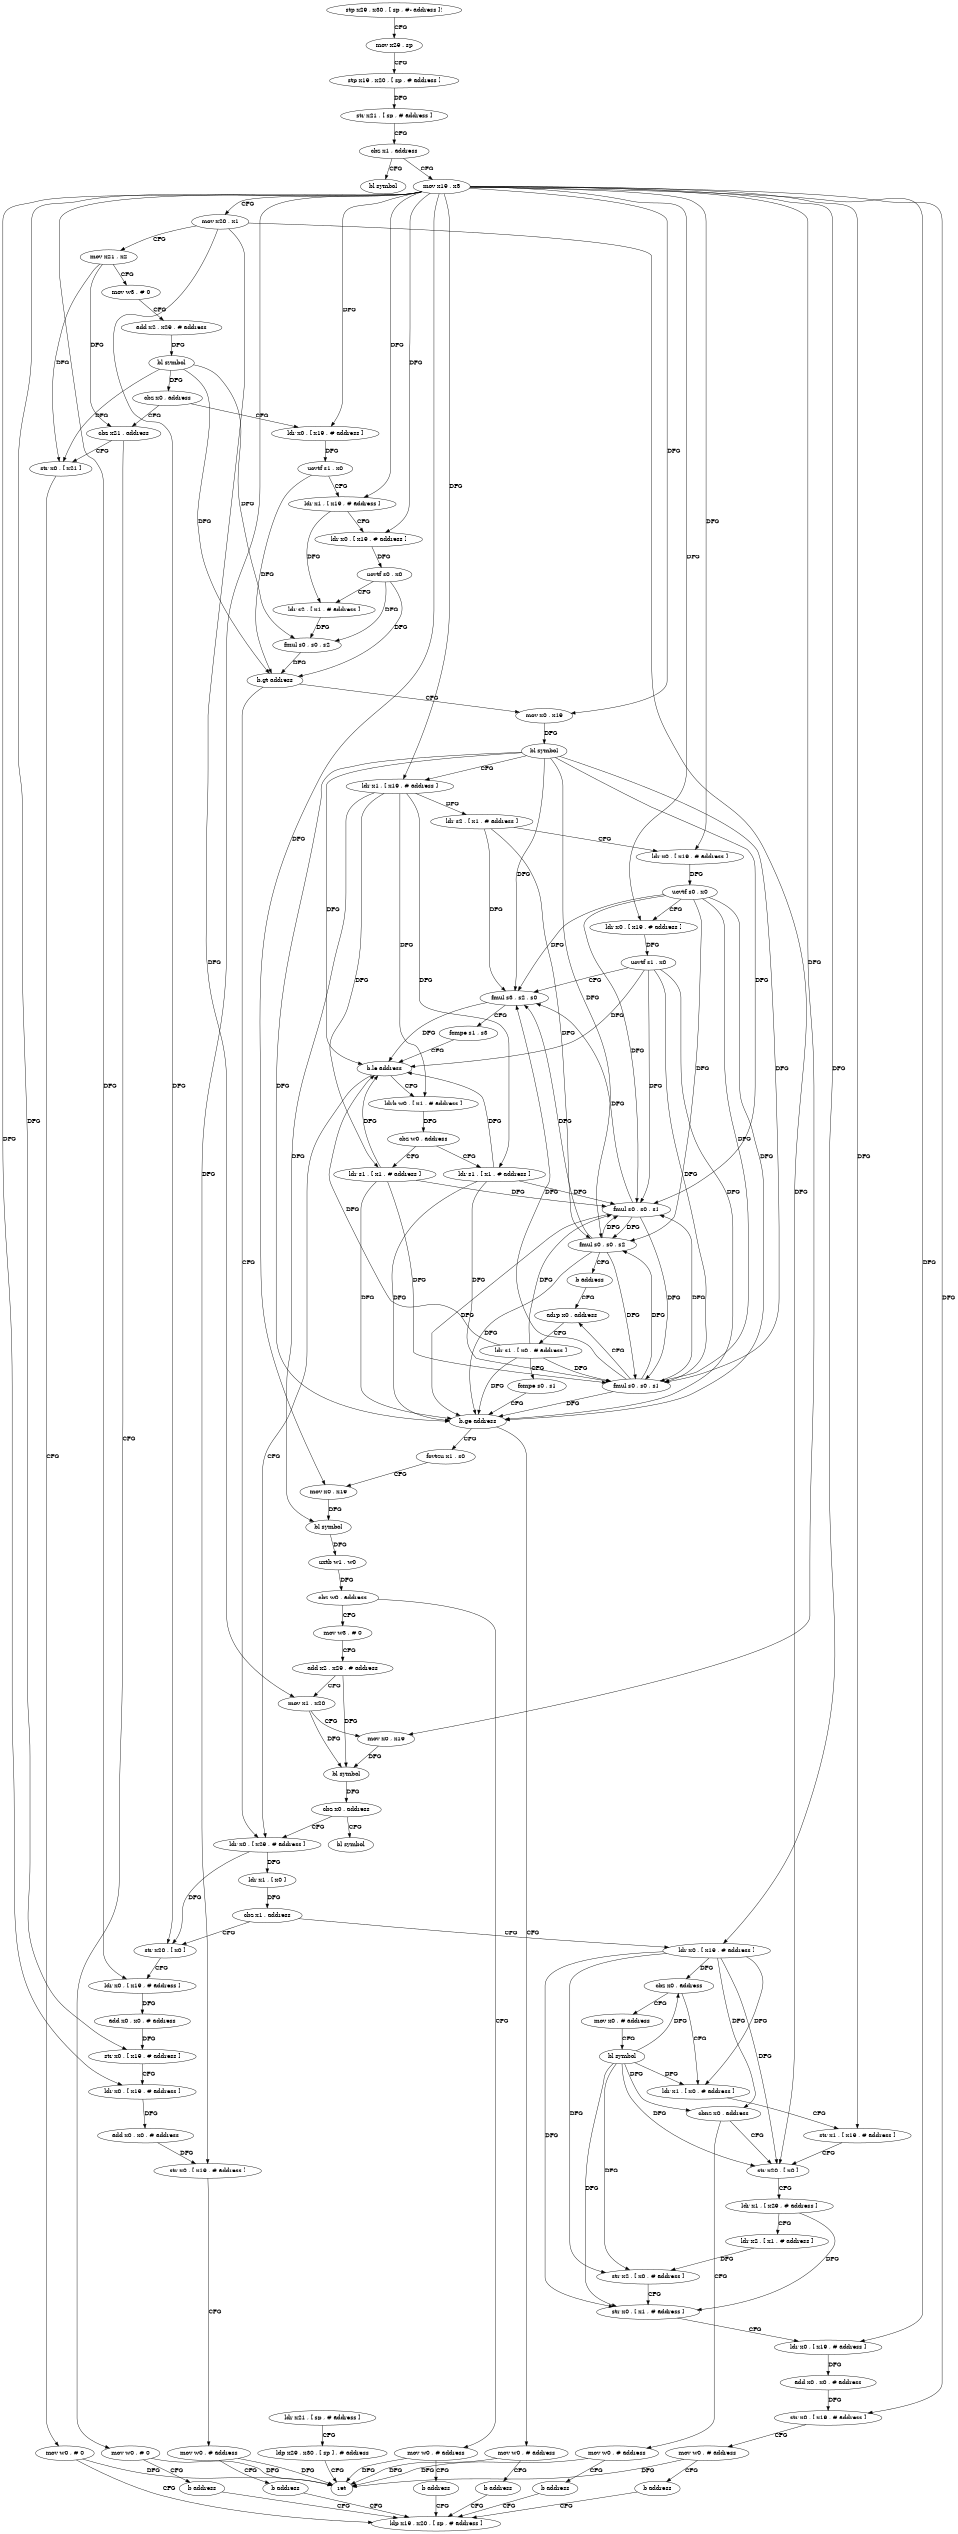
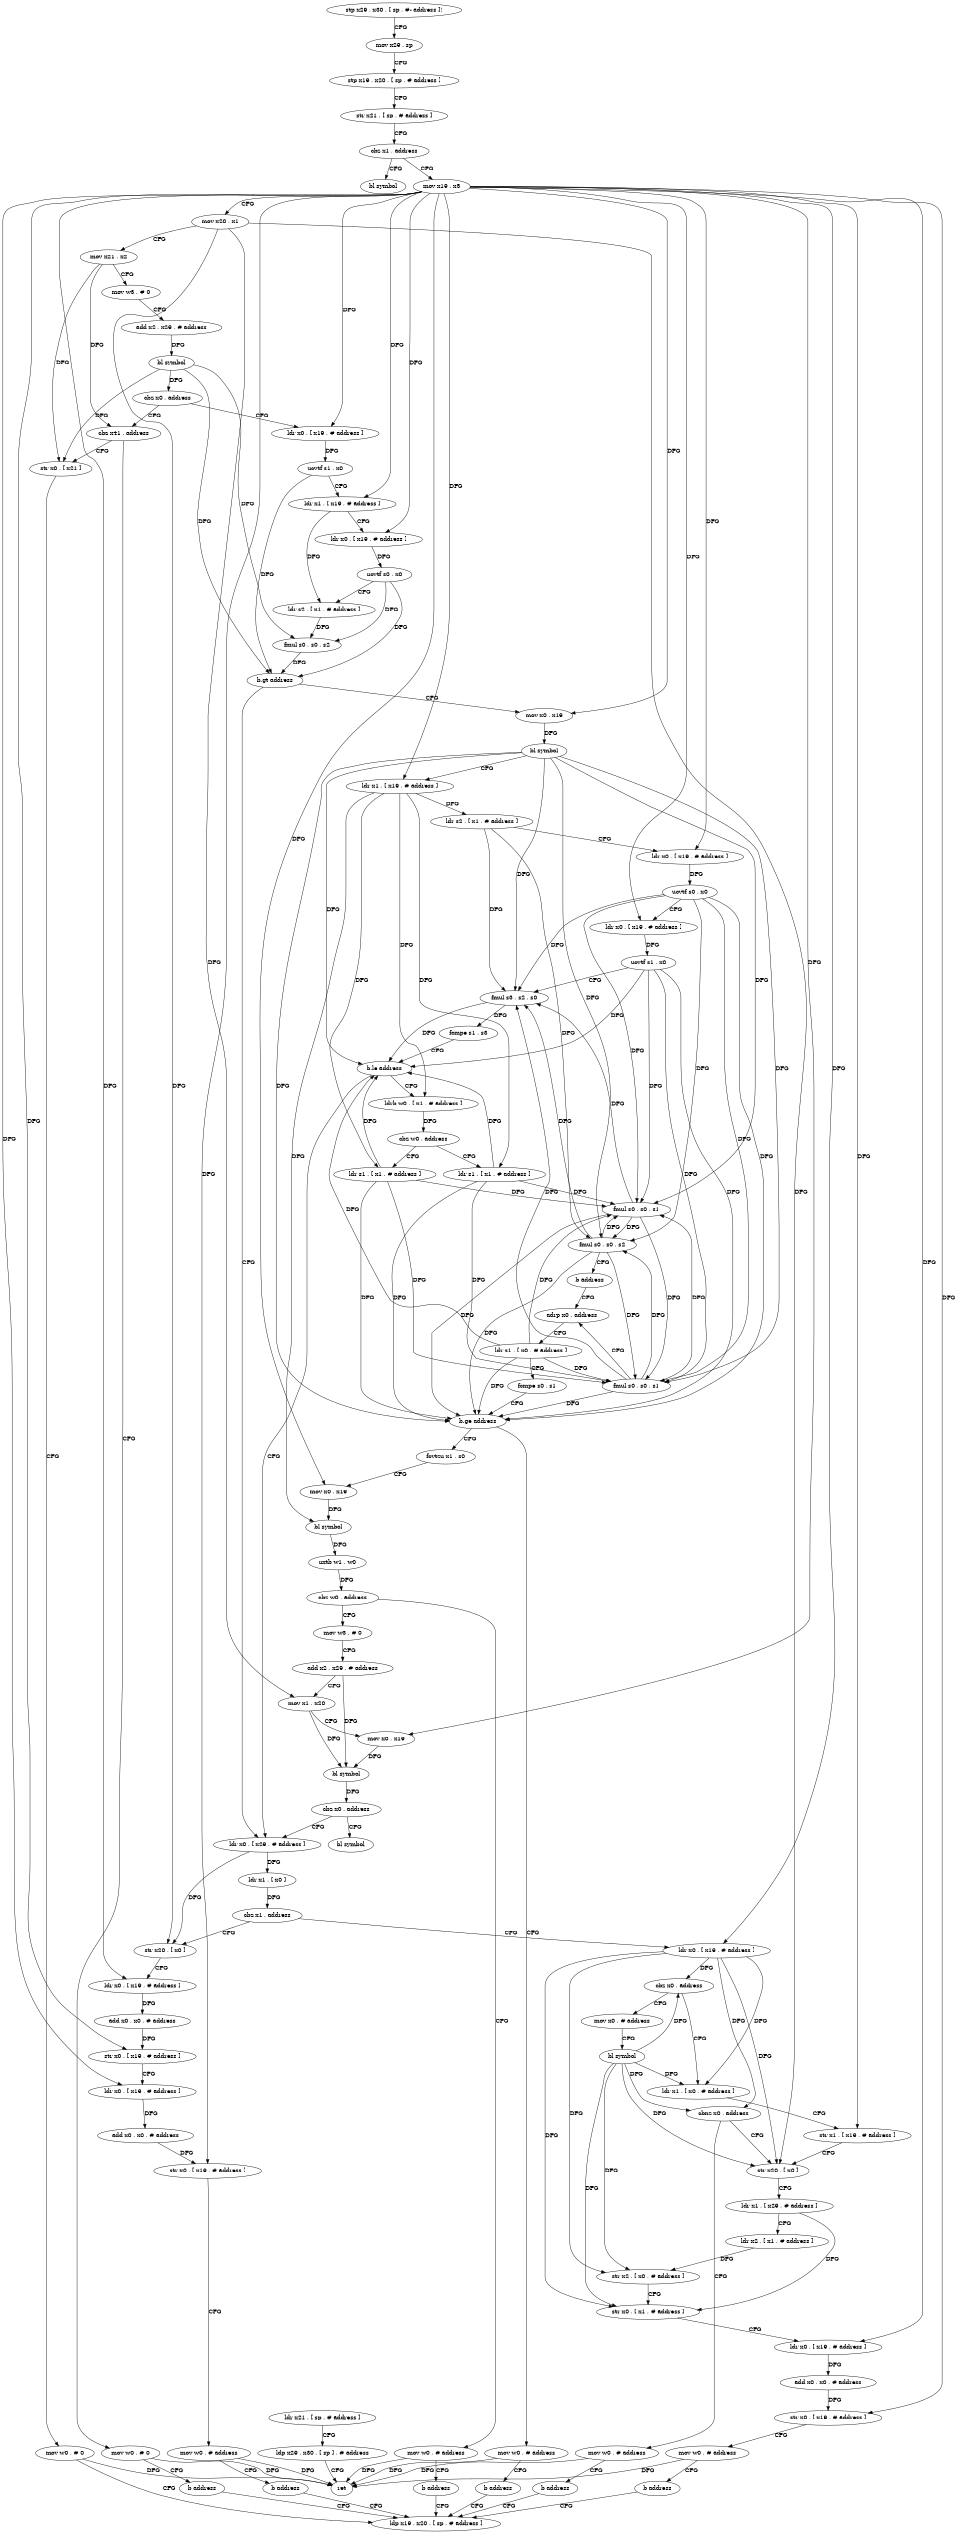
  digraph {
    n1 [label="stp x29 , x30 , [ sp , #- address ]!"]
    n2 [label="mov x29 , sp"]
    n3 [label="stp x19 , x20 , [ sp , # address ]"]
    n4 [label="str x21 , [ sp , # address ]"]
    n5 [label="cbz x1 , address"]
    n6 [label="bl symbol"]
    n7 [label="mov x19 , x5"]
    n8 [label="mov x20 , x1"]
    n9 [label="ldr x0 , [ x19 , # address ]"]
    n10 [label="ldr x1 , [ x19 , # address ]"]
    n11 [label="ldr x0 , [ x19 , # address ]"]
    n12 [label="mov x0 , x19"]
    n13 [label="ldr x1 , [ x19 , # address ]"]
    n14 [label="ldr x0 , [ x19 , # address ]"]
    n15 [label="ldr x0 , [ x19 , # address ]"]
    n16 [label="ldr x0 , [ x19 , # address ]"]
    n17 [label="ldr x0 , [ x19 , # address ]"]
    n18 [label="str x0 , [ x19 , # address ]"]
    n19 [label="ldr x0 , [ x19 , # address ]"]
    n20 [label="str x0 , [ x19 , # address ]"]
    n21 [label="str x1 , [ x19 , # address ]"]
    n22 [label="mov x0 , x19"]
    n23 [label="ldr x0 , [ x19 , # address ]"]
    n24 [label="str x0 , [ x19 , # address ]"]
    n25 [label="mov x0 , x19"]
    n26 [label="mov x21 , x2"]
    n27 [label="str x20 , [ x0 ]"]
    n28 [label="str x20 , [ x0 ]"]
    n29 [label="mov x1 , x20"]
    n30 [label="ucvtf s1 , x0"]
    n31 [label="ldr s2 , [ x1 , # address ]"]
    n32 [label="ucvtf s0 , x0"]
    n33 [label="bl symbol"]
    n34 [label="ldr s2 , [ x1 , # address ]"]
    n35 [label="ldrb w0 , [ x1 , # address ]"]
    n36 [label="ldr s1 , [ x1 , # address ]"]
    n37 [label="ldr s1 , [ x1 , # address ]"]
    n38 [label="bl symbol"]
    n39 [label="ucvtf s0 , x0"]
    n40 [label="ucvtf s1 , x0"]
    n41 [label="cbz x0 , address"]
    n42 [label="ldr x1 , [ x0 , # address ]"]
    n43 [label="cbnz x0 , address"]
    n44 [label="str x2 , [ x0 , # address ]"]
    n45 [label="str x0 , [ x1 , # address ]"]
    n46 [label="add x0 , x0 , # address"]
    n47 [label="add x0 , x0 , # address"]
    n48 [label="mov w0 , # address"]
    n49 [label="add x0 , x0 , # address"]
    n50 [label="mov w0 , # address"]
    n51 [label="bl symbol"]
    n52 [label="mov w3 , # 0"]
-   n53 [label="cbz x21 , address"]
+   n53 [label="cbz x41 , address"]
    n54 [label="str x0 , [ x21 ]"]
    n55 [label="ldr x1 , [ x29 , # address ]"]
    n56 [label="add x2 , x29 , # address"]
    n57 [label="mov w0 , # 0"]
    n58 [label="mov w0 , # 0"]
    n59 [label="bl symbol"]
    n60 [label="cbz x0 , address"]
    n61 [label="fmul s0 , s0 , s2"]
    n62 [label="b.gt address"]
    n63 [label="ldr x0 , [ x29 , # address ]"]
    n64 [label="b address"]
    n65 [label=ret]
    n66 [label="ldr x1 , [ x0 ]"]
    n67 [label="fmul s3 , s2 , s0"]
    n68 [label="b.le address"]
    n69 [label="fmul s0 , s0 , s1"]
    n70 [label="fmul s0 , s0 , s2"]
    n71 [label="fmul s0 , s0 , s1"]
    n72 [label="b.ge address"]
    n73 [label="cbz x1 , address"]
    n74 [label="ldp x19 , x20 , [ sp , # address ]"]
    n75 [label="fcmpe s1 , s3"]
    n76 [label="b address"]
    n77 [label="adrp x0 , address"]
    n78 [label="mov w0 , # address"]
    n79 [label="fcvtzu x1 , s0"]
    n80 [label="cbz w0 , address"]
    n81 [label="uxtb w1 , w0"]
    n82 [label="mov x0 , # address"]
    n83 [label="mov w0 , # address"]
    n84 [label="ldr x21 , [ sp , # address ]"]
    n85 [label="ldp x29 , x30 , [ sp ] , # address"]
    n86 [label="b address"]
    n87 [label="bl symbol"]
    n88 [label="ldr s1 , [ x0 , # address ]"]
    n89 [label="fcmpe s0 , s1"]
    n90 [label="b address"]
    n91 [label="ldr x2 , [ x1 , # address ]"]
    n92 [label="b address"]
    n93 [label="cbz w0 , address"]
    n94 [label="mov w0 , # address"]
    n95 [label="mov w3 , # 0"]
    n96 [label="b address"]
    n97 [label="add x2 , x29 , # address"]
    n98 [label="b address"]
    n99 [label="cbz x0 , address"]
    n100 [label="bl symbol"]
    n1 -> n2 [label=CFG]
    n2 -> n3 [label=CFG]
-   n3 -> n4 [label=DFG]
+   n3 -> n4 [label=CFG]
    n4 -> n5 [label=CFG]
    n5 -> n6 [label=CFG]
    n5 -> n7 [label=CFG]
    n7 -> n8 [label=CFG]
    n7 -> n9 [label=DFG]
    n7 -> n10 [label=DFG]
    n7 -> n11 [label=DFG]
    n7 -> n12 [label=DFG]
    n7 -> n13 [label=DFG]
    n7 -> n14 [label=DFG]
    n7 -> n15 [label=DFG]
    n7 -> n16 [label=DFG]
    n7 -> n17 [label=DFG]
    n7 -> n18 [label=DFG]
    n7 -> n19 [label=DFG]
    n7 -> n20 [label=DFG]
    n7 -> n21 [label=DFG]
    n7 -> n22 [label=DFG]
    n7 -> n23 [label=DFG]
    n7 -> n24 [label=DFG]
    n7 -> n25 [label=DFG]
    n8 -> n26 [label=CFG]
    n8 -> n27 [label=DFG]
    n8 -> n28 [label=DFG]
    n8 -> n29 [label=DFG]
    n9 -> n30 [label=DFG]
    n10 -> n11 [label=CFG]
    n10 -> n31 [label=DFG]
    n11 -> n32 [label=DFG]
    n12 -> n33 [label=DFG]
    n13 -> n34 [label=DFG]
    n13 -> n35 [label=DFG]
    n13 -> n36 [label=DFG]
    n13 -> n37 [label=DFG]
    n13 -> n38 [label=DFG]
    n14 -> n39 [label=DFG]
    n15 -> n40 [label=DFG]
    n16 -> n28 [label=DFG]
    n16 -> n41 [label=DFG]
    n16 -> n42 [label=DFG]
    n16 -> n43 [label=DFG]
    n16 -> n44 [label=DFG]
    n16 -> n45 [label=DFG]
    n17 -> n46 [label=DFG]
    n18 -> n19 [label=CFG]
    n19 -> n47 [label=DFG]
    n20 -> n48 [label=CFG]
    n21 -> n28 [label=CFG]
    n22 -> n38 [label=DFG]
    n23 -> n49 [label=DFG]
    n24 -> n50 [label=CFG]
    n25 -> n51 [label=DFG]
    n26 -> n52 [label=CFG]
    n26 -> n53 [label=DFG]
    n26 -> n54 [label=DFG]
    n27 -> n17 [label=CFG]
    n28 -> n55 [label=CFG]
    n29 -> n25 [label=CFG]
    n29 -> n51 [label=DFG]
    n30 -> n10 [label=CFG]
    n30 -> n62 [label=DFG]
    n31 -> n61 [label=DFG]
    n32 -> n31 [label=CFG]
    n32 -> n61 [label=DFG]
    n32 -> n62 [label=DFG]
    n33 -> n13 [label=CFG]
    n33 -> n67 [label=DFG]
    n33 -> n68 [label=DFG]
    n33 -> n69 [label=DFG]
    n33 -> n70 [label=DFG]
    n33 -> n71 [label=DFG]
    n33 -> n72 [label=DFG]
    n34 -> n14 [label=CFG]
    n34 -> n67 [label=DFG]
    n34 -> n70 [label=DFG]
    n35 -> n80 [label=DFG]
    n36 -> n68 [label=DFG]
    n36 -> n69 [label=DFG]
    n36 -> n71 [label=DFG]
    n36 -> n72 [label=DFG]
    n37 -> n68 [label=DFG]
    n37 -> n69 [label=DFG]
    n37 -> n71 [label=DFG]
    n37 -> n72 [label=DFG]
    n38 -> n81 [label=DFG]
    n39 -> n15 [label=CFG]
    n39 -> n67 [label=DFG]
    n39 -> n69 [label=DFG]
    n39 -> n70 [label=DFG]
    n39 -> n71 [label=DFG]
    n39 -> n72 [label=DFG]
    n40 -> n67 [label=CFG]
    n40 -> n68 [label=DFG]
    n40 -> n69 [label=DFG]
    n40 -> n71 [label=DFG]
    n40 -> n72 [label=DFG]
    n41 -> n42 [label=CFG]
    n41 -> n82 [label=CFG]
    n42 -> n21 [label=CFG]
    n43 -> n28 [label=CFG]
    n43 -> n83 [label=CFG]
    n44 -> n45 [label=CFG]
    n45 -> n23 [label=CFG]
    n46 -> n18 [label=DFG]
    n47 -> n20 [label=DFG]
    n48 -> n65 [label=DFG]
    n48 -> n86 [label=CFG]
    n49 -> n24 [label=DFG]
    n50 -> n65 [label=DFG]
    n50 -> n98 [label=CFG]
    n51 -> n99 [label=DFG]
    n52 -> n56 [label=CFG]
    n53 -> n54 [label=CFG]
    n53 -> n57 [label=CFG]
    n54 -> n58 [label=CFG]
    n55 -> n45 [label=DFG]
    n55 -> n91 [label=CFG]
    n56 -> n59 [label=DFG]
    n57 -> n64 [label=CFG]
    n57 -> n65 [label=DFG]
    n58 -> n65 [label=DFG]
    n58 -> n74 [label=CFG]
    n59 -> n54 [label=DFG]
    n59 -> n60 [label=DFG]
    n59 -> n61 [label=DFG]
    n59 -> n62 [label=DFG]
    n60 -> n9 [label=CFG]
    n60 -> n53 [label=CFG]
    n61 -> n62 [label=DFG]
    n62 -> n12 [label=CFG]
    n62 -> n63 [label=CFG]
    n63 -> n27 [label=DFG]
    n63 -> n66 [label=DFG]
    n64 -> n74 [label=CFG]
    n66 -> n73 [label=DFG]
    n67 -> n68 [label=DFG]
-   n67 -> n75 [label=CFG]
+   n67 -> n75 [label=DFG]
    n68 -> n35 [label=CFG]
    n68 -> n63 [label=CFG]
    n69 -> n67 [label=DFG]
    n69 -> n70 [label=DFG]
    n69 -> n71 [label=DFG]
    n69 -> n72 [label=DFG]
    n70 -> n67 [label=DFG]
    n70 -> n69 [label=DFG]
    n70 -> n71 [label=DFG]
    n70 -> n72 [label=DFG]
    n70 -> n76 [label=CFG]
    n71 -> n67 [label=DFG]
    n71 -> n69 [label=DFG]
    n71 -> n70 [label=DFG]
    n71 -> n72 [label=DFG]
    n71 -> n77 [label=CFG]
    n72 -> n78 [label=CFG]
    n72 -> n79 [label=CFG]
    n73 -> n16 [label=CFG]
    n73 -> n27 [label=CFG]
    n75 -> n68 [label=CFG]
    n76 -> n77 [label=CFG]
    n77 -> n88 [label=CFG]
    n78 -> n65 [label=DFG]
    n78 -> n92 [label=CFG]
    n79 -> n22 [label=CFG]
    n80 -> n36 [label=CFG]
    n80 -> n37 [label=CFG]
    n81 -> n93 [label=DFG]
    n82 -> n87 [label=CFG]
    n83 -> n65 [label=DFG]
    n83 -> n90 [label=CFG]
    n84 -> n85 [label=CFG]
    n85 -> n65 [label=CFG]
    n86 -> n74 [label=CFG]
    n87 -> n28 [label=DFG]
    n87 -> n41 [label=DFG]
    n87 -> n42 [label=DFG]
    n87 -> n43 [label=DFG]
    n87 -> n44 [label=DFG]
    n87 -> n45 [label=DFG]
    n88 -> n68 [label=DFG]
    n88 -> n69 [label=DFG]
    n88 -> n71 [label=DFG]
    n88 -> n72 [label=DFG]
    n88 -> n89 [label=CFG]
    n89 -> n72 [label=CFG]
    n90 -> n74 [label=CFG]
    n91 -> n44 [label=DFG]
    n92 -> n74 [label=CFG]
    n93 -> n94 [label=CFG]
    n93 -> n95 [label=CFG]
    n94 -> n65 [label=DFG]
    n94 -> n96 [label=CFG]
    n95 -> n97 [label=CFG]
    n96 -> n74 [label=CFG]
    n97 -> n29 [label=CFG]
    n97 -> n51 [label=DFG]
    n98 -> n74 [label=CFG]
    n99 -> n63 [label=CFG]
    n99 -> n100 [label=CFG]
  }
